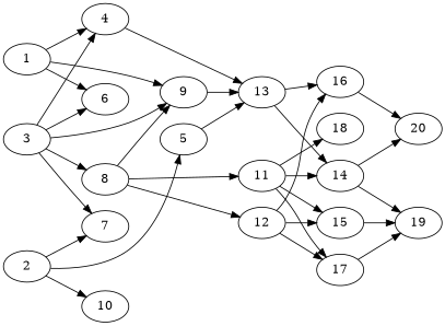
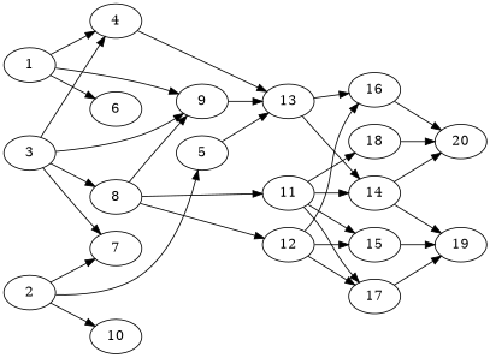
  digraph {
    fontname="DejaVu Serif"
    rankdir=LR
    node [alpha=0.02 fontname="DejaVu Serif"]
    edge [fontname="DejaVu Serif"]
    1 [alpha=0.18 expect_size=26818560]
    4 [alpha=0.10 expect_size=30050304]
    6 [alpha=0.04 expect_size=50702336]
    9 [expect_size=38825984]
    13 [expect_size=19866624]
    11 [alpha=0.05 expect_size=14954496]
    14 [alpha=0.03 expect_size=32174080]
    15 [alpha=0.12 expect_size=8264704]
    17 [alpha=0.14 expect_size=23000064]
    18 [alpha=0.10 expect_size=17367040]
    16 [alpha=0.00 expect_size=13763584]
    12 [alpha=0.08 expect_size=11137024]
    2 [alpha=0.04 expect_size=27169792]
    5 [expect_size=26393600]
    7 [alpha=0.18 expect_size=49549312]
    10 [alpha=0.10 expect_size=29935616]
    3 [alpha=0.05 expect_size=38478848]
    8 [alpha=0.19 expect_size=11660288]
    19 [expect_size=13959168]
    20 [alpha=0.17 expect_size=17907712]
    1 -> 4
    1 -> 6
    1 -> 9
    4 -> 13
    9 -> 13
    13 -> 14
    13 -> 16
    11 -> 14
    11 -> 15
    11 -> 17
    11 -> 18
    14 -> 19
    14 -> 20
    15 -> 19
    17 -> 19
+   18 -> 20
    16 -> 20
    12 -> 15
    12 -> 17
    12 -> 16
    2 -> 5
    2 -> 7
    2 -> 10
    5 -> 13
    3 -> 4
-   3 -> 6
    3 -> 9
    3 -> 7
    3 -> 8
    8 -> 9
    8 -> 11
    8 -> 12
  }
